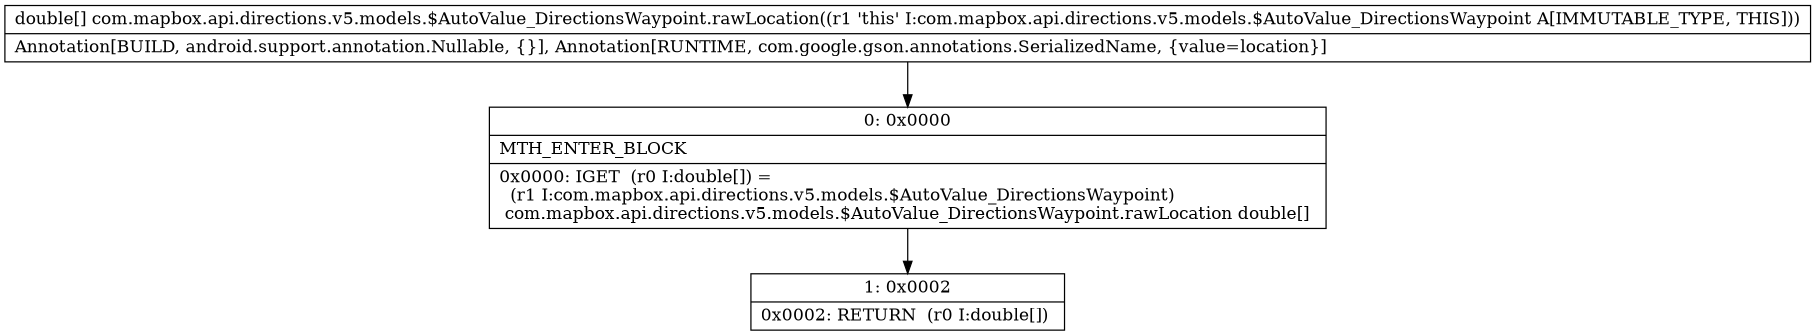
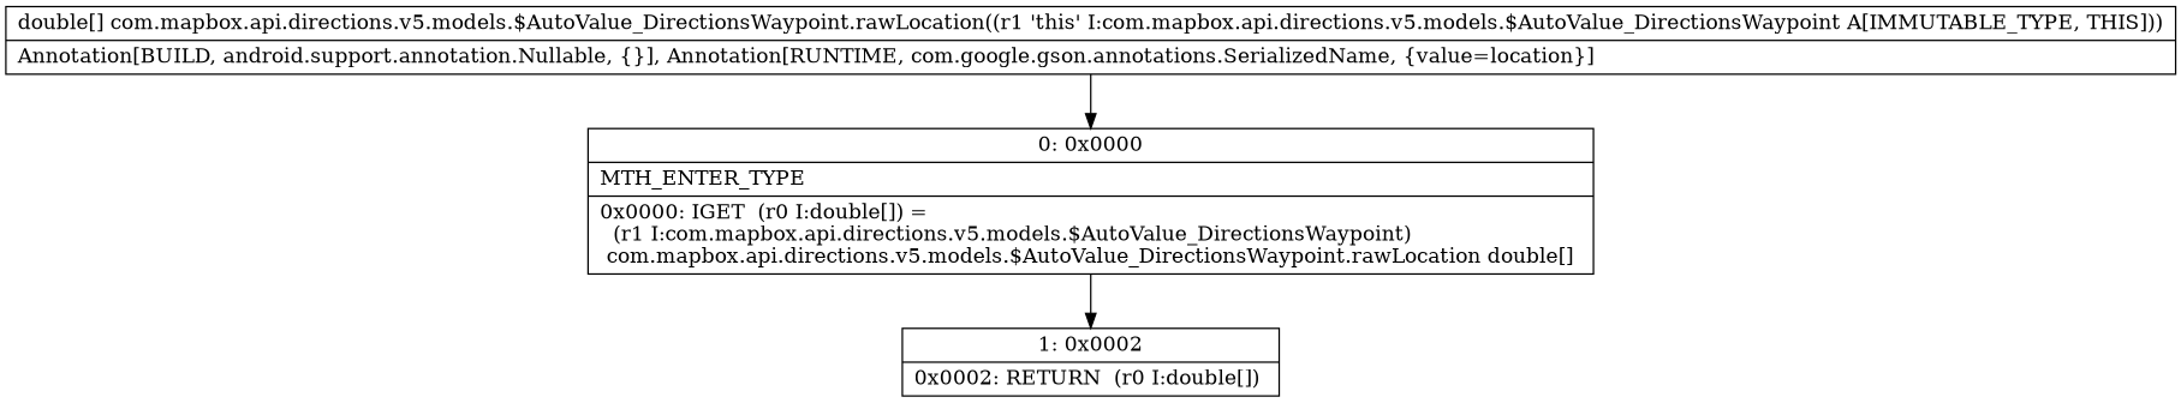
  digraph {
    node [shape=record]
-   n1 [label="{0\:\ 0x0000|MTH_ENTER_BLOCK\l|0x0000: IGET  (r0 I:double[]) = \l  (r1 I:com.mapbox.api.directions.v5.models.$AutoValue_DirectionsWaypoint)\l com.mapbox.api.directions.v5.models.$AutoValue_DirectionsWaypoint.rawLocation double[] \l}"]
+   n1 [label="{0\:\ 0x0000|MTH_ENTER_TYPE\l|0x0000: IGET  (r0 I:double[]) = \l  (r1 I:com.mapbox.api.directions.v5.models.$AutoValue_DirectionsWaypoint)\l com.mapbox.api.directions.v5.models.$AutoValue_DirectionsWaypoint.rawLocation double[] \l}"]
    n2 [label="{1\:\ 0x0002|0x0002: RETURN  (r0 I:double[]) \l}"]
    n3 [label="{double[] com.mapbox.api.directions.v5.models.$AutoValue_DirectionsWaypoint.rawLocation((r1 'this' I:com.mapbox.api.directions.v5.models.$AutoValue_DirectionsWaypoint A[IMMUTABLE_TYPE, THIS]))  | Annotation[BUILD, android.support.annotation.Nullable, \{\}], Annotation[RUNTIME, com.google.gson.annotations.SerializedName, \{value=location\}]\l}"]
    n1 -> n2
    n3 -> n1
  }
